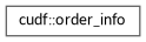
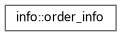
  digraph {
    rankdir=LR
    fontname=Lato
-   n1 [color=grey40 fillcolor=white fontname=Lato fontsize=10 height=0.2 label="cudf::order_info" shape=box style=filled width=0.4]
+   n1 [color=grey40 fillcolor=white fontname=Lato fontsize=10 height=0.2 label="info::order_info" shape=box style=filled width=0.4]
  }
